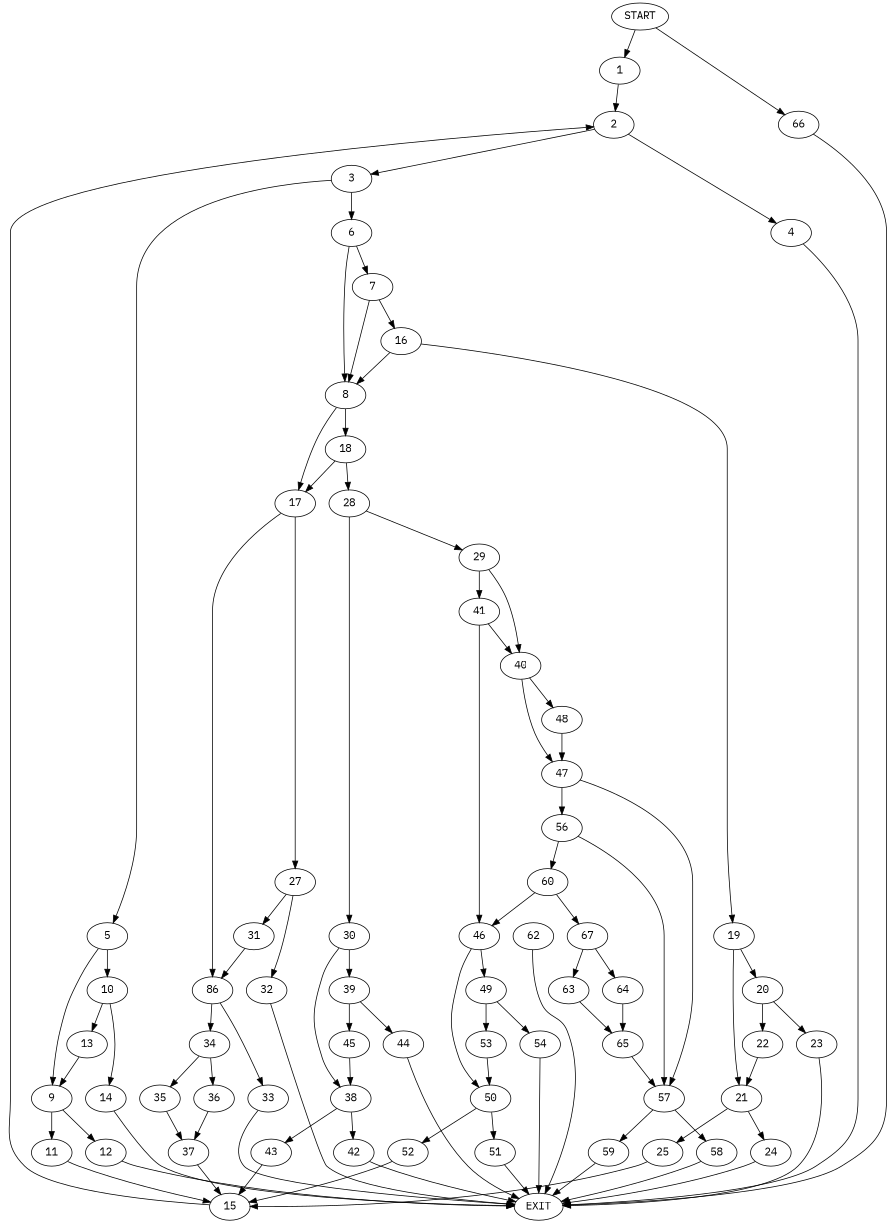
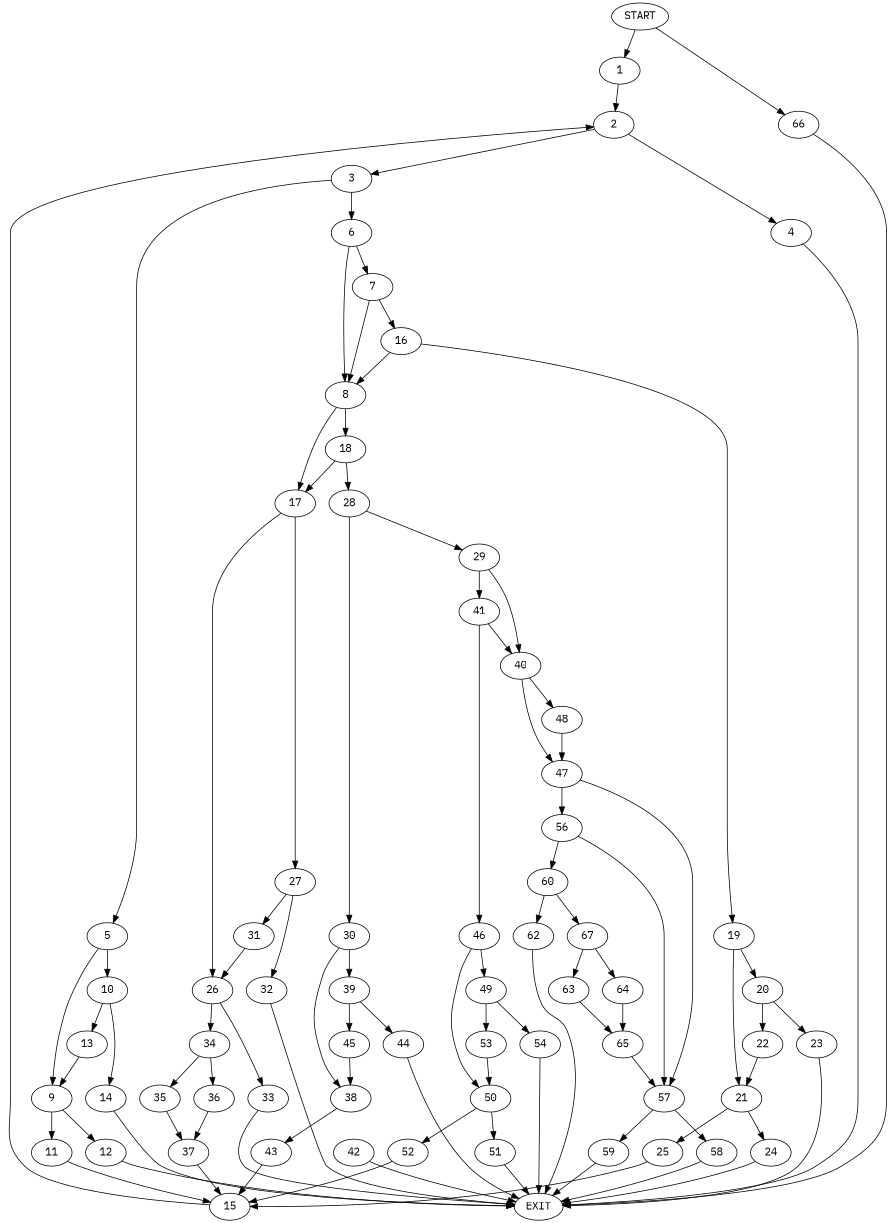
  digraph {
    fontname="IBM Plex Mono"
    node [fontname="IBM Plex Mono"]
    edge [fontname="IBM Plex Mono"]
    n1 [label=START]
    1
    66
    2
    n5 [label=EXIT]
    3
    4
    5
    6
    9
    10
    7
    8
    11
    12
    13
    14
    16
    17
    18
    19
-   26 [label=86]
+   26
    27
    28
    15
    20
    21
    33
    34
    31
    32
    29
    30
    22
    23
    24
    25
    35
    36
    40
    41
    38
    39
    47
    48
    46
    42
    43
    44
    45
    37
    56
    57
    49
    50
    53
    54
    51
    52
    60
    58
    59
    n63 [label=67]
    62
    63
    64
    65
    n1 -> 1
    n1 -> 66
    1 -> 2
    66 -> n5
    2 -> 3
    2 -> 4
    3 -> 5
    3 -> 6
    4 -> n5
    5 -> 9
    5 -> 10
    6 -> 7
    6 -> 8
    9 -> 11
    9 -> 12
    10 -> 13
    10 -> 14
    7 -> 8
    7 -> 16
    8 -> 17
    8 -> 18
    11 -> 15
    12 -> n5
    13 -> 9
    14 -> n5
    16 -> 8
    16 -> 19
    17 -> 26
    17 -> 27
    18 -> 17
    18 -> 28
    19 -> 20
    19 -> 21
    26 -> 33
    26 -> 34
    27 -> 31
    27 -> 32
    28 -> 29
    28 -> 30
    15 -> 2
    20 -> 22
    20 -> 23
    21 -> 24
    21 -> 25
    33 -> n5
    34 -> 35
    34 -> 36
    31 -> 26
    32 -> n5
    29 -> 40
    29 -> 41
    30 -> 38
    30 -> 39
    22 -> 21
    23 -> n5
    24 -> n5
    25 -> 15
    35 -> 37
    36 -> 37
    40 -> 47
    40 -> 48
    41 -> 40
    41 -> 46
-   38 -> 42
    38 -> 43
    39 -> 44
    39 -> 45
    47 -> 56
    47 -> 57
    48 -> 47
    46 -> 49
    46 -> 50
    42 -> n5
    43 -> 15
    44 -> n5
    45 -> 38
    37 -> 15
    56 -> 57
    56 -> 60
    57 -> 58
    57 -> 59
    49 -> 53
    49 -> 54
    50 -> 51
    50 -> 52
    53 -> 50
    54 -> n5
    51 -> n5
    52 -> 15
    60 -> n63
-   60 -> 46
+   60 -> 62
    58 -> n5
    59 -> n5
    n63 -> 63
    n63 -> 64
    62 -> n5
    63 -> 65
    64 -> 65
    65 -> 57
  }
